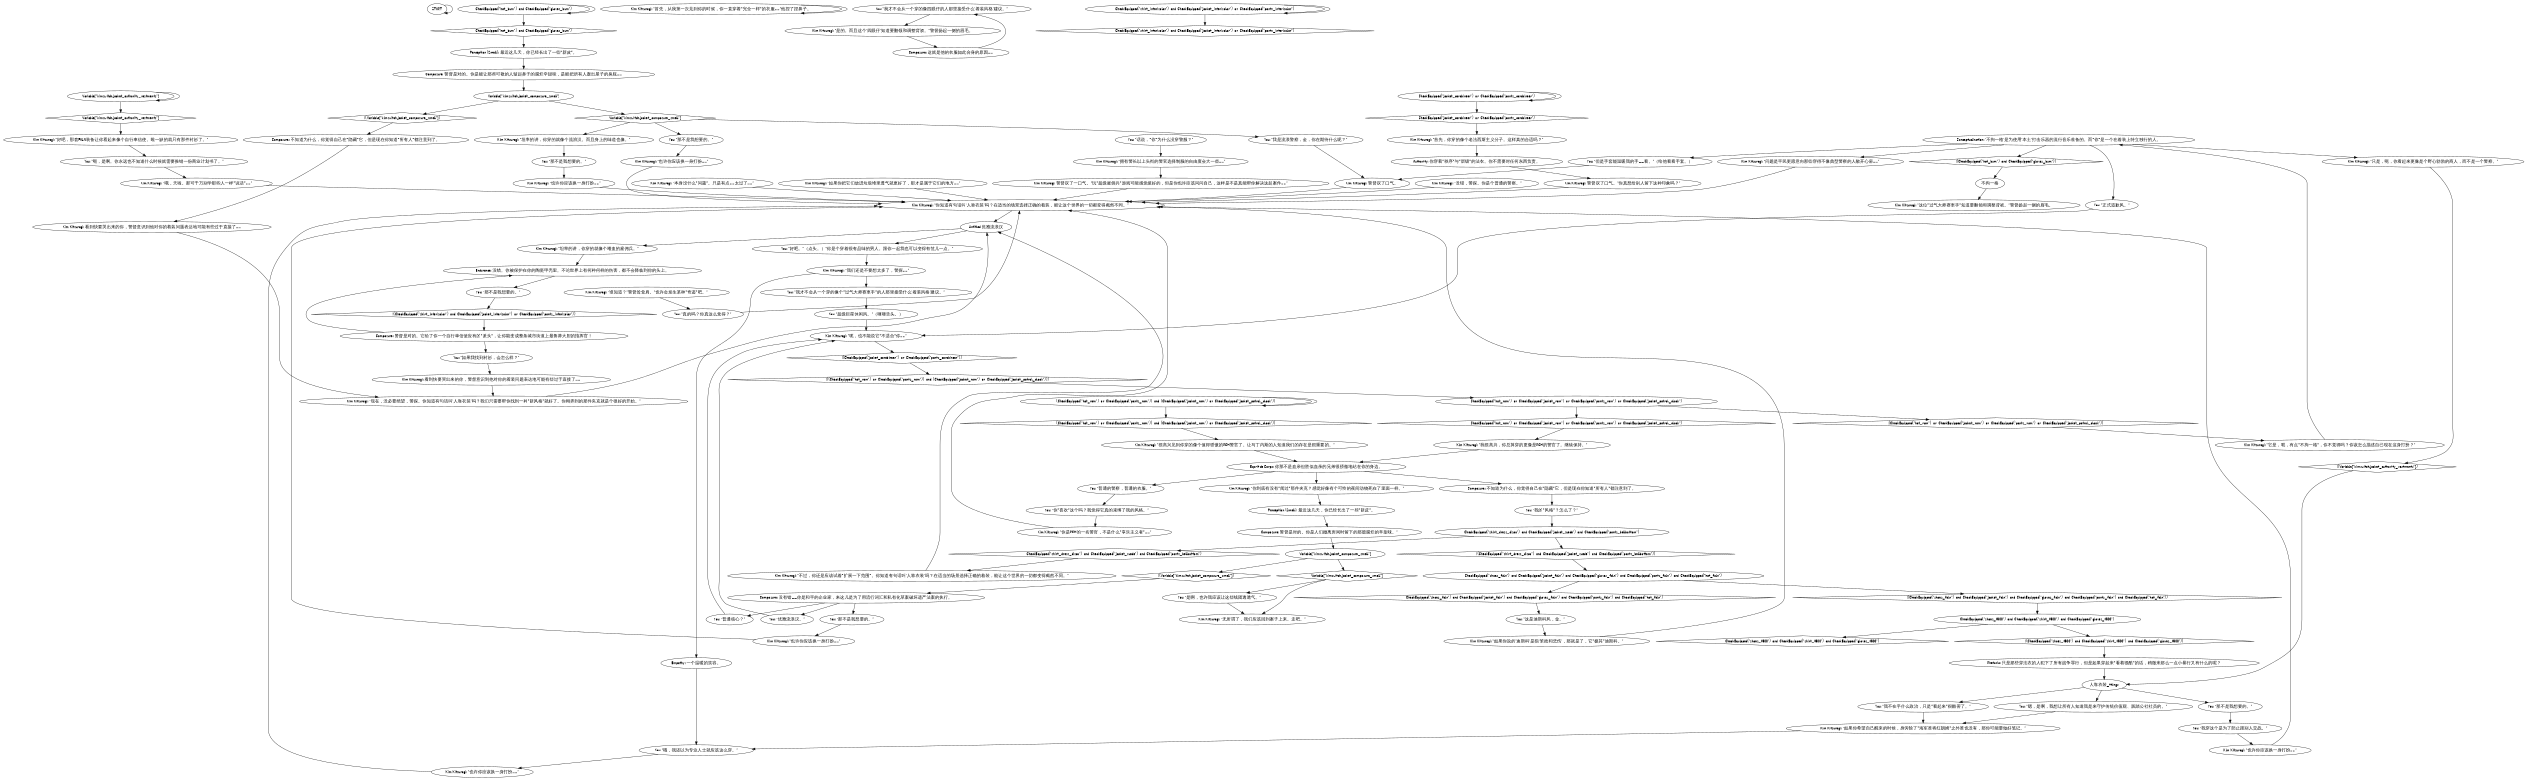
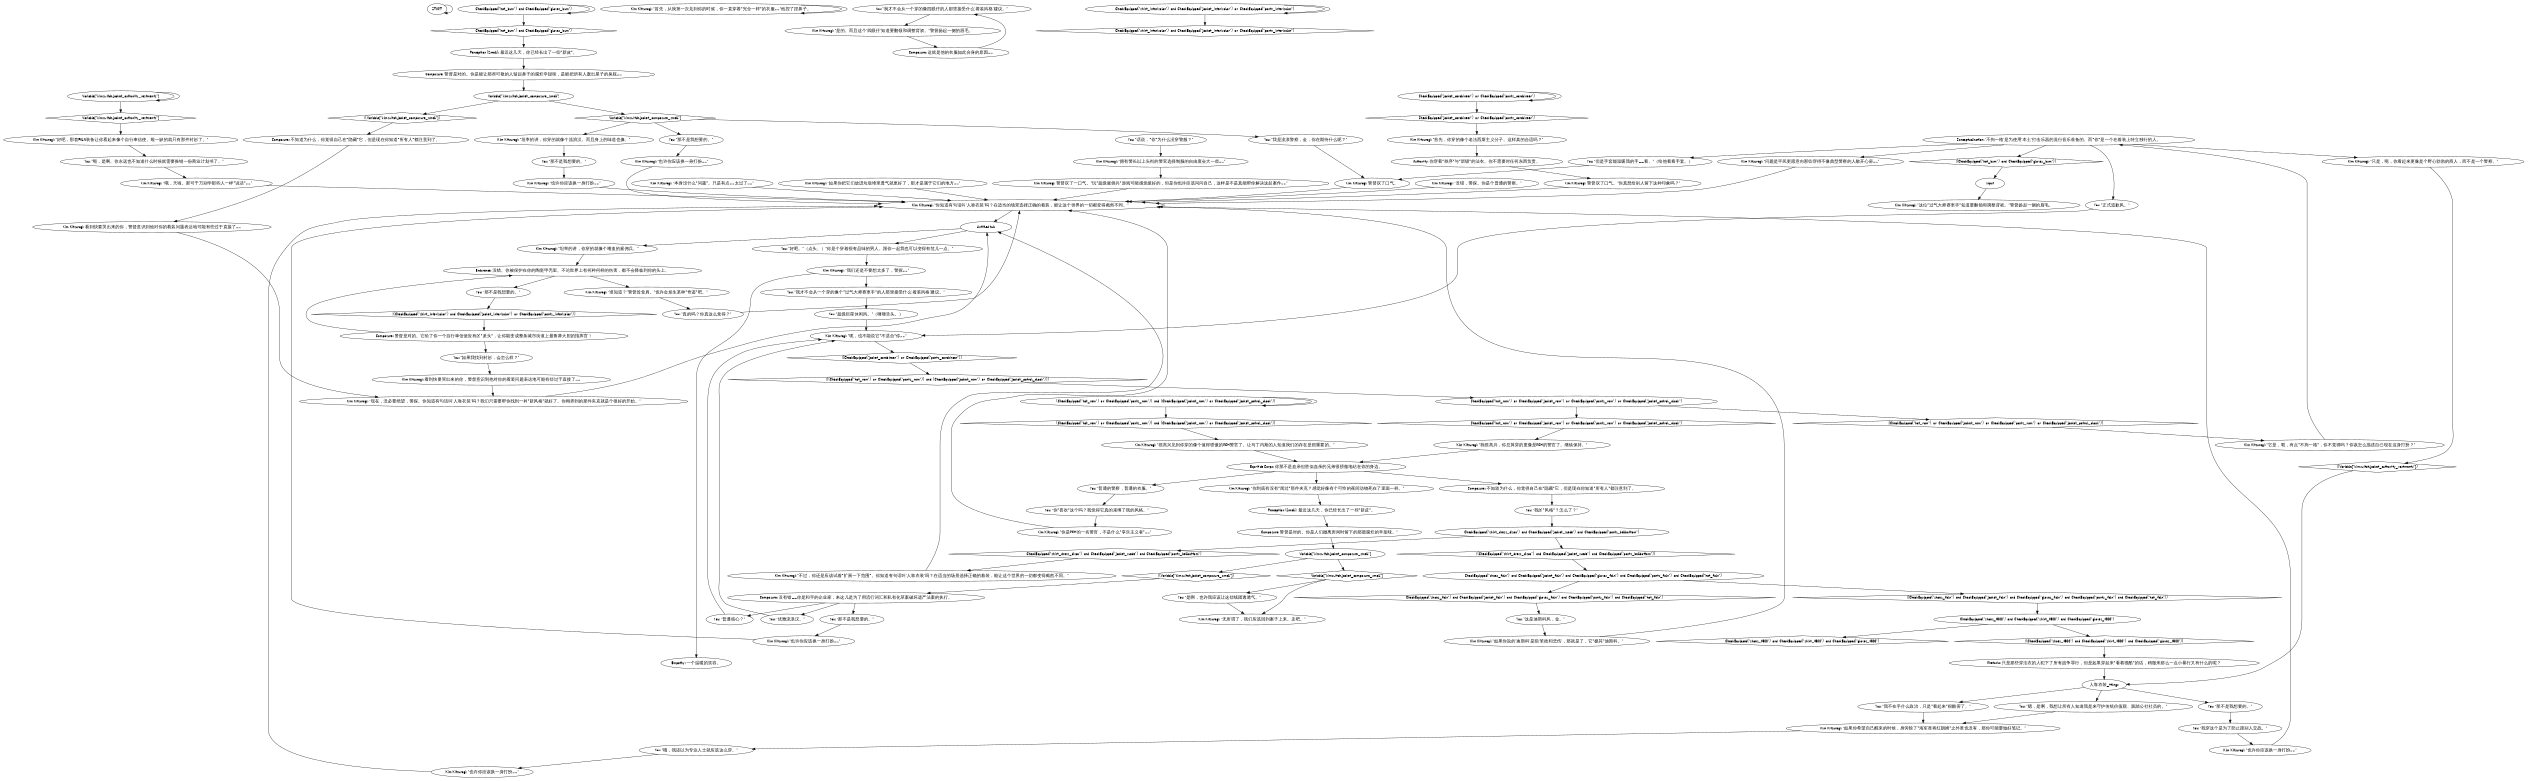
  digraph {
    fontname="Patrick Hand"
    node [fontname="Patrick Hand"]
    edge [fontname="Patrick Hand"]
    n1 [label=START]
-   n2 [label="不拘一格"]
+   n2 [label=input]
    n3 [label="Kim Kitsuragi: “这位*过气大师赛車手*知道要翻领和调整背衩。”警督扬起一侧的眉毛。"]
    n4 [label="(CheckEquipped(\"hat_rcm\")  or  CheckEquipped(\"pants_rcm\"))  and  (CheckEquipped(\"jacket_rcm\")  or  CheckEquipped(\"jacket_patrol_cloak\"))"]
    n5 [label="(CheckEquipped(\"hat_rcm\")  or  CheckEquipped(\"pants_rcm\"))  and  (CheckEquipped(\"jacket_rcm\")  or  CheckEquipped(\"jacket_patrol_cloak\"))" shape=diamond]
    n6 [label="Kim Kitsuragi: “很高兴见到你穿的像个值得骄傲的RCM警官了。让马丁内斯的人知道我们的存在是很重要的。”"]
    n7 [label="Esprit de Corps: 你那不是血亲但胜似血亲的兄弟很骄傲地站在你的身边。"]
    n8 [label="!((CheckEquipped(\"hat_rcm\")  or  CheckEquipped(\"pants_rcm\"))  and  (CheckEquipped(\"jacket_rcm\")  or  CheckEquipped(\"jacket_patrol_cloak\")))" shape=diamond]
    n9 [label="CheckEquipped(\"hat_rcm\")  or  CheckEquipped(\"jacket_rcm\")  or  CheckEquipped(\"pants_rcm\")  or  CheckEquipped(\"jacket_patrol_cloak\")"]
    n10 [label="CheckEquipped(\"hat_rcm\")  or  CheckEquipped(\"jacket_rcm\")  or  CheckEquipped(\"pants_rcm\")  or  CheckEquipped(\"jacket_patrol_cloak\")" shape=diamond]
    n11 [label="!(CheckEquipped(\"hat_rcm\")  or  CheckEquipped(\"jacket_rcm\")  or  CheckEquipped(\"pants_rcm\")  or  CheckEquipped(\"jacket_patrol_cloak\"))" shape=diamond]
    n12 [label="CheckEquipped(\"hat_bum\")  and  CheckEquipped(\"gloves_bum\")"]
    n13 [label="CheckEquipped(\"hat_bum\")  and  CheckEquipped(\"gloves_bum\")" shape=diamond]
    n14 [label="Perception (Smell): 最近这几天，你已经长出了一些*新皮*。"]
    n15 [label="Composure: 警督是对的。你是能让那些可敬的人皱起鼻子的腐烂辛甜味，是能把所有人轰出屋子的臭屁……"]
    n16 [label="!(CheckEquipped(\"hat_bum\")  and  CheckEquipped(\"gloves_bum\"))" shape=diamond]
    n17 [label="You: “优雅流浪汉。”"]
    n18 [label="Kim Kitsuragi: “呃，也不能说它*不适合*你……”"]
    n19 [label="!(CheckEquipped(\"jacket_carabineer\")  or  CheckEquipped(\"pants_carabineer\"))" shape=diamond]
    n20 [label="You: “呃，是啊。你永远也不知道什么时候就需要推销一份商业计划书了。”"]
    n21 [label="Kim Kitsuragi: “哦，天啦。那可千万别学那些人一样*说话*……”"]
    n22 [label="Kim Kitsuragi: “你知道有句话叫‘人靠衣装’吗？在适当的场景选择正确的着装，能让这个世界的一切都变得截然不同。”"]
    n23 [label="Composure: 警督是对的。它给了你一个自行車信使应有的*派头*，让你能变成整条城市街道上最鲁莽大胆的指挥官！"]
    n24 [label="You: “如果我找到衬衫，会怎么样？”"]
    n25 [label="Endurance: 没错。你被保护在你的陶瓷甲壳里。不论世界上有何种何样的伤害，都不会降临到你的头上。"]
    n26 [label="You: “话说，*你*为什么没穿警服？”"]
    n27 [label="Kim Kitsuragi: “拥有警长以上头衔的警官选择制服的自由度会大一些……”"]
    n28 [label="Kim Kitsuragi: 看到快要哭出来的你，警督意识到他对你的着装问题表达地可能有些过于直接了……"]
    n29 [label="CheckEquipped(\"jacket_carabineer\")  or  CheckEquipped(\"pants_carabineer\")"]
    n30 [label="CheckEquipped(\"jacket_carabineer\")  or  CheckEquipped(\"pants_carabineer\")" shape=diamond]
    n31 [label="Kim Kitsuragi: “首先，你穿的像个老法西斯主义分子。这样真的合适吗？”"]
    n32 [label="Authority: 你穿着*秩序*与*层级*的法衣。你不需要对任何东西负责。"]
    n33 [label="Kim Kitsuragi: “不过，你还是应该试着*扩展一下范围*。你知道有句话叫‘人靠衣装’吗？在适当的场景选择正确的着装，能让这个世界的一切都变得截然不同。”"]
-   n34 [label="Untitled 优雅流浪汉"]
+   n34 [label="Untitled hub"]
    n35 [label="Kim Kitsuragi: “坦率的讲，你穿的就像个嗜血的雇佣兵。”"]
    n36 [label="You: “好吧。”（点头。）“你是个穿着很有品味的男人。跟你一起我也可以变得有范儿一点。”"]
    n37 [label="Kim Kitsuragi: “首先，从我第一次见到你的时候，你一直穿着*完全一样*的衣服……”他捏了捏鼻子。"]
    n38 [label="Kim Kitsuragi: “你到底有没有*闻过*那件夹克？感觉好像有个可怜的夜间动物死在了里面一样。”"]
    n39 [label="Perception (Smell): 最近这几天，你已经长出了一些*新皮*。"]
    n40 [label="Composure: 警督是对的。你是人们撤离房间时留下的那股腐烂的辛甜味。”"]
    n41 [label="You: “普通的警察，普通的衣服。”"]
    n42 [label="You: “你*喜欢*这个吗？我觉得它真的束缚了我的风格。”"]
    n43 [label="Kim Kitsuragi: “你是RCM的一名警官，不是什么*享乐主义者*……”"]
    n44 [label="Kim Kitsuragi: “没错，警探。你是个普通的警察。”"]
    n45 [label="Kim Kitsuragi: “谁知道？”警督耸耸肩。“也许会发生某种*奇迹*吧。”"]
    n46 [label="You: “那不是我想要的。”"]
    n47 [label="You: “我才不会从一个穿的像四眼仔的人那里接受什么‘着装风格’建议。”"]
    n48 [label="Kim Kitsuragi: “是的。而且这个‘四眼仔’知道要翻领和调整背衩。”警督扬起一侧的眉毛。"]
    n49 [label="Composure: 这就是他的衣服如此合身的原因……"]
    n50 [label="Kim Kitsuragi: “如果你希望自己醒来的时候，身旁除了*海军准将红朗姆*之外谁也没有，那你可能要做好笔记。”"]
    n51 [label="You: “哦，我还以为专业人士就应该这么穿。”"]
    n52 [label="Kim Kitsuragi: “也许你应该换一身打扮……”"]
    n53 [label="Kim Kitsuragi: 警督叹了口气。“你真想给别人留下这种印象吗？”"]
    n54 [label="Variable[\"kimswitch.jacket_authority_vestments\"]"]
    n55 [label="Variable[\"kimswitch.jacket_authority_vestments\"]" shape=diamond]
    n56 [label="Kim Kitsuragi: “好吧，那套FALN装备让你看起来像个自行車信使。唯一缺的就只有那件衬衫了。”"]
    n57 [label="!(Variable[\"kimswitch.jacket_authority_vestments\"])" shape=diamond]
    n58 [label="人靠衣装_things"]
    n59 [label="You: “那不是我想要的。”"]
    n60 [label="You: “我不在乎什么政治，只是*看起来*很酷罢了。”"]
    n61 [label="You: “嗯，是啊，我想让所有人知道我是来守护传统价值观、践踏公社社员的。”"]
    n62 [label="Composure: 没有错——你是和平的企业家，来这儿是为了用流行词汇和私有化草案破坏遗产法案的执行。"]
    n63 [label="You: “普通核心？”"]
    n64 [label="You: “那不是我想要的。”"]
    n65 [label="Kim Kitsuragi: “也许你应该换一身打扮……”"]
    n66 [label="Composure: 不知道为什么，你觉得自己在*隐藏*它，但是现在你知道*所有人*都注意到了。"]
    n67 [label="You: “我的*风格*？怎么了？”"]
    n68 [label="CheckEquipped(\"shirt_dress_disco\")  and  CheckEquipped(\"jacket_suede\")  and  CheckEquipped(\"pants_bellbottom\")"]
    n69 [label="Kim Kitsuragi: 警督叹了一口气。“玩*超级雇佣兵*游戏可能感觉挺好的，但是你也许应该问问自己，这样是不是真能帮你解决这起案件……”"]
    n70 [label="You: “那不是我想要的。”"]
    n71 [label="Kim Kitsuragi: “也许你应该换一身打扮……”"]
    n72 [label="Variable[\"kimswitch.jacket_composure_smell\"]"]
    n73 [label="Kim Kitsuragi: “坦率的讲，你穿的就像个流浪汉。而且身上的味道也像。”"]
    n74 [label="You: “但是手套能温暖我的手——看。”（给他看看手套。）"]
    n75 [label="Kim Kitsuragi: 警督叹了口气。"]
    n76 [label="Kim Kitsuragi: “无所谓了，我们应该回到案子上来。走吧。”"]
    n77 [label="You: “这是迪斯科风，金。”"]
    n78 [label="Kim Kitsuragi: “如果你说的‘迪斯科’是指‘笨拙和悲伤’，那就是了，它*极其*迪斯科。”"]
    n79 [label="Rhetoric: 只是那些穿法衣的人犯下了所有战争罪行，但是如果穿起来*看着很酷*的话，稍微来那么一点小暴行又有什么的呢？"]
    n80 [label="CheckEquipped(\"shirt_interisolar\")  and  CheckEquipped(\"jacket_interisolar\")  or  CheckEquipped(\"pants_interisolar\")"]
    n81 [label="CheckEquipped(\"shirt_interisolar\")  and  CheckEquipped(\"jacket_interisolar\")  or  CheckEquipped(\"pants_interisolar\")" shape=diamond]
    n82 [label="!(CheckEquipped(\"shirt_interisolar\")  and  CheckEquipped(\"jacket_interisolar\")  or  CheckEquipped(\"pants_interisolar\"))" shape=diamond]
    n83 [label="Kim Kitsuragi: “也许你应该换一身打扮……”"]
    n84 [label="Kim Kitsuragi: “问题是平民更愿意向那些穿得不像典型警察的人敞开心扉……”"]
    n85 [label="Kim Kitsuragi: “只是，呃，你看起来更像是个野心勃勃的商人，而不是一个警察。”"]
    n86 [label="You: “超级巨星休闲风。”（咂咂舌头。）"]
    n87 [label="CheckEquipped(\"shirt_dress_disco\")  and  CheckEquipped(\"jacket_suede\")  and  CheckEquipped(\"pants_bellbottom\")" shape=diamond]
    n88 [label="!(CheckEquipped(\"shirt_dress_disco\")  and  CheckEquipped(\"jacket_suede\")  and  CheckEquipped(\"pants_bellbottom\"))" shape=diamond]
    n89 [label="Kim Kitsuragi: “现在，没必要绝望，警探。你知道有句话叫‘人靠衣装’吗？我们只需要帮你找到一种*新风格*就好了。你刚弄到的那件夹克就是个很好的开始。”"]
    n90 [label="You: “真的吗？你真这么觉得？”"]
    n91 [label="You: “我穿这个是为了防止跟别人交战。”"]
    n92 [label="Kim Kitsuragi: “本身没什么*问题*。只是有点……太过了……”"]
    n93 [label="Kim Kitsuragi: “我很高兴，你总算穿的更像是RCM的警官了。继续保持。”"]
    n94 [label="Variable[\"kimswitch.jacket_composure_smell\"]" shape=diamond]
    n95 [label="!(Variable[\"kimswitch.jacket_composure_smell\"])" shape=diamond]
    n96 [label="Kim Kitsuragi: “我们还是不要想太多了，警探……”"]
    n97 [label="Empathy: 一个温暖的笑容。"]
    n98 [label="You: “我才不会从一个穿的像个*过气大师赛車手*的人那里接受什么‘着装风格’建议。”"]
    n99 [label="CheckEquipped(\"shoes_t500\")  and  CheckEquipped(\"shirt_t500\")  and  CheckEquipped(\"gloves_t500\")"]
    n100 [label="CheckEquipped(\"shoes_t500\")  and  CheckEquipped(\"shirt_t500\")  and  CheckEquipped(\"gloves_t500\")" shape=diamond]
    n101 [label="!(CheckEquipped(\"shoes_t500\")  and  CheckEquipped(\"shirt_t500\")  and  CheckEquipped(\"gloves_t500\"))" shape=diamond]
    n102 [label="Kim Kitsuragi: “也许你应该换一身打扮……”"]
    n103 [label="You: “是啊，也许我应该让这些线团透透气。”"]
    n104 [label="Kim Kitsuragi: “如果你把它们放进垃圾堆里透气就更好了，那才是属于它们的地方……”"]
    n105 [label="CheckEquipped(\"shoes_faln\")  and  CheckEquipped(\"jacket_faln\")  and  CheckEquipped(\"gloves_faln\")  and  CheckEquipped(\"pants_faln\")  and  CheckEquipped(\"hat_faln\")"]
    n106 [label="CheckEquipped(\"shoes_faln\")  and  CheckEquipped(\"jacket_faln\")  and  CheckEquipped(\"gloves_faln\")  and  CheckEquipped(\"pants_faln\")  and  CheckEquipped(\"hat_faln\")" shape=diamond]
    n107 [label="!(CheckEquipped(\"shoes_faln\")  and  CheckEquipped(\"jacket_faln\")  and  CheckEquipped(\"gloves_faln\")  and  CheckEquipped(\"pants_faln\")  and  CheckEquipped(\"hat_faln\"))" shape=diamond]
    n108 [label="You: “我是流浪警察，金，你在期待什么呢？”"]
    n109 [label="Variable[\"kimswitch.jacket_composure_smell\"]"]
    n110 [label="Variable[\"kimswitch.jacket_composure_smell\"]" shape=diamond]
    n111 [label="!(Variable[\"kimswitch.jacket_composure_smell\"])" shape=diamond]
    n112 [label="Composure: 不知道为什么，你觉得自己在*隐藏*它，但是现在你知道*所有人*都注意到了。"]
    n113 [label="Kim Kitsuragi: 看到快要哭出来的你，警督意识到他对你的着装问题表达地可能有些过于直接了……"]
    n114 [label="You: “正式道歉风。”"]
    n115 [label="You: “那不是我想要的。”"]
    n116 [label="Kim Kitsuragi: “它是，呃，有点*不拘一格*，你不觉得吗？你该怎么描述自己现在这身打扮？”"]
    n117 [label="Conceptualization: ‘不拘一格’是为使用‘本土’打击乐器的流行音乐准备的。而*你*是一个在着装上特立独行的人。"]
    n1 -> n1
    n2 -> n3
    n4 -> n4
    n4 -> n5
    n5 -> n6
    n6 -> n7
    n7 -> n38
    n7 -> n41
    n7 -> n66
    n8 -> n9
    n9 -> n10
    n9 -> n11
    n10 -> n93
    n11 -> n116
    n12 -> n12
    n12 -> n13
    n13 -> n14
    n14 -> n15
    n15 -> n72
    n16 -> n2
    n17 -> n18
    n18 -> n19
    n19 -> n8
    n20 -> n21
    n21 -> n22
    n22 -> n34
    n23 -> n24
    n23 -> n25
    n24 -> n28
+   n25 -> n45
    n25 -> n46
    n26 -> n27
    n27 -> n69
    n28 -> n89
    n29 -> n29
    n29 -> n30
    n30 -> n31
    n31 -> n32
    n32 -> n53
    n33 -> n34
    n34 -> n35
    n34 -> n36
    n35 -> n25
    n36 -> n96
    n37 -> n37
    n38 -> n39
    n39 -> n40
    n40 -> n109
    n41 -> n42
    n42 -> n43
    n43 -> n22
    n44 -> n22
    n45 -> n90
    n46 -> n82
    n47 -> n48
    n48 -> n49
    n49 -> n47
    n50 -> n51
    n51 -> n52
    n52 -> n22
    n53 -> n22
    n54 -> n54
    n54 -> n55
    n55 -> n56
    n56 -> n20
    n57 -> n58
    n58 -> n59
    n58 -> n60
    n58 -> n61
    n59 -> n91
    n60 -> n50
    n61 -> n50
    n62 -> n17
    n62 -> n63
    n62 -> n64
    n63 -> n18
    n64 -> n65
    n65 -> n22
    n66 -> n67
    n67 -> n68
    n68 -> n87
    n68 -> n88
    n69 -> n22
    n70 -> n71
    n71 -> n22
    n72 -> n94
    n72 -> n95
    n73 -> n70
    n74 -> n75
    n75 -> n22
    n77 -> n78
    n78 -> n22
    n79 -> n58
    n80 -> n80
    n80 -> n81
    n82 -> n23
    n83 -> n22
    n84 -> n22
    n85 -> n57
    n86 -> n18
    n87 -> n33
    n88 -> n105
    n89 -> n34
    n90 -> n22
    n91 -> n83
    n92 -> n22
    n93 -> n7
    n94 -> n73
    n94 -> n108
    n94 -> n115
    n95 -> n112
    n96 -> n97
    n96 -> n98
-   n97 -> n51
    n98 -> n86
    n99 -> n100
    n99 -> n101
    n101 -> n79
    n102 -> n22
    n103 -> n76
    n104 -> n22
    n105 -> n106
    n105 -> n107
    n106 -> n77
    n107 -> n99
    n108 -> n75
    n109 -> n110
    n109 -> n111
    n110 -> n76
    n110 -> n103
    n111 -> n62
    n112 -> n113
    n113 -> n89
    n114 -> n18
    n115 -> n102
    n116 -> n117
    n117 -> n16
    n117 -> n74
    n117 -> n84
    n117 -> n85
    n117 -> n114
  }
